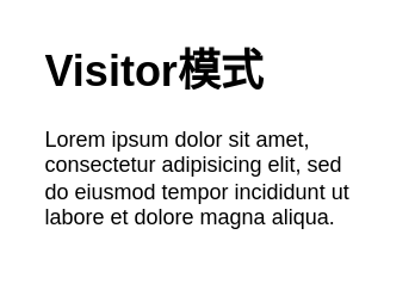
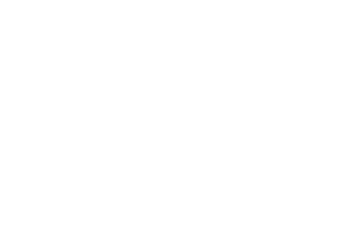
  <mxCell id="0" />
  <mxCell id="1" parent="0" />
- <mxCell id="2" value="&lt;h1&gt;Visitor模式&lt;/h1&gt;&lt;p&gt;Lorem ipsum dolor sit amet, consectetur adipisicing elit, sed do eiusmod tempor incididunt ut labore et dolore magna aliqua.&lt;/p&gt;" style="text;html=1;strokeColor=none;fillColor=none;spacing=5;spacingTop=-20;whiteSpace=wrap;overflow=hidden;rounded=0;" vertex="1" parent="1"><mxGeometry x="20" y="20" width="190" height="120" as="geometry" /></mxCell>
